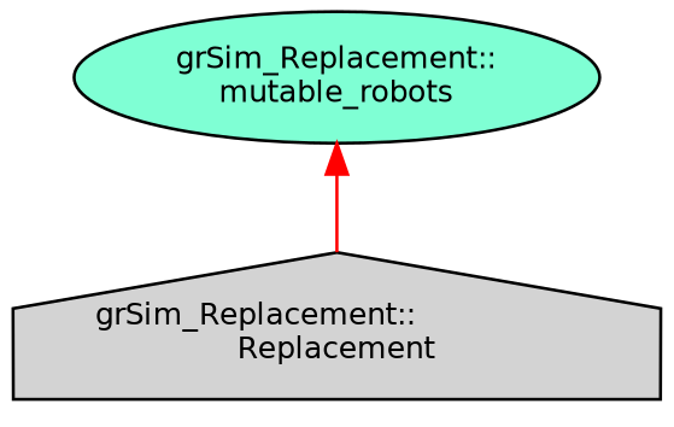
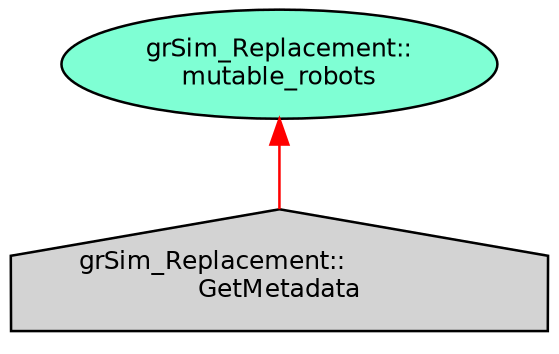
  digraph {
    rankdir=TB
    node [color=black fontname=Helvetica fontsize=10 style=filled]
    n1 [fillcolor=aquamarine fontcolor=black height=0.2 label="grSim_Replacement::\lmutable_robots" shape=ellipse width=0.4]
-   n2 [fillcolor=lightgrey height=0.2 label="grSim_Replacement::\lReplacement" shape=house width=0.4]
+   n2 [fillcolor=lightgrey height=0.2 label="grSim_Replacement::\lGetMetadata" shape=house width=0.4]
    n1 -> n2 [color=red dir=back fontname=Helvetica fontsize=10 labelfontname=Helvetica labelfontsize=10 style=solid]
  }
